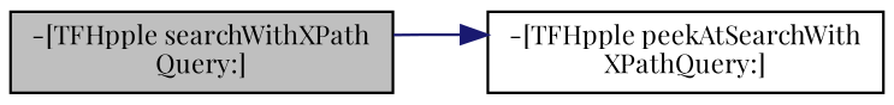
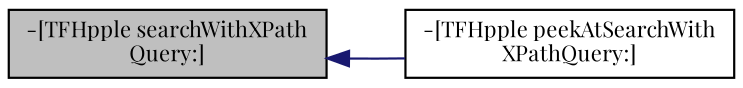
  digraph {
    rankdir=LR
    fontname="Playfair Display"
    node [color=black fontname="Playfair Display" fontsize=10 shape=record style=filled]
    n1 [fillcolor=grey75 fontcolor=black height=0.2 label="-[TFHpple searchWithXPath\lQuery:]" width=0.4]
    n2 [fillcolor=white height=0.2 label="-[TFHpple peekAtSearchWith\lXPathQuery:]" width=0.4]
-   n2 -> n1 [color=midnightblue dir=back fontname="Playfair Display" fontsize=10 labelfontname=Helvetica labelfontsize=10 style=solid]
+   n1 -> n2 [color=midnightblue dir=back fontname="Playfair Display" fontsize=10 labelfontname=Helvetica labelfontsize=10 style=solid]
  }
